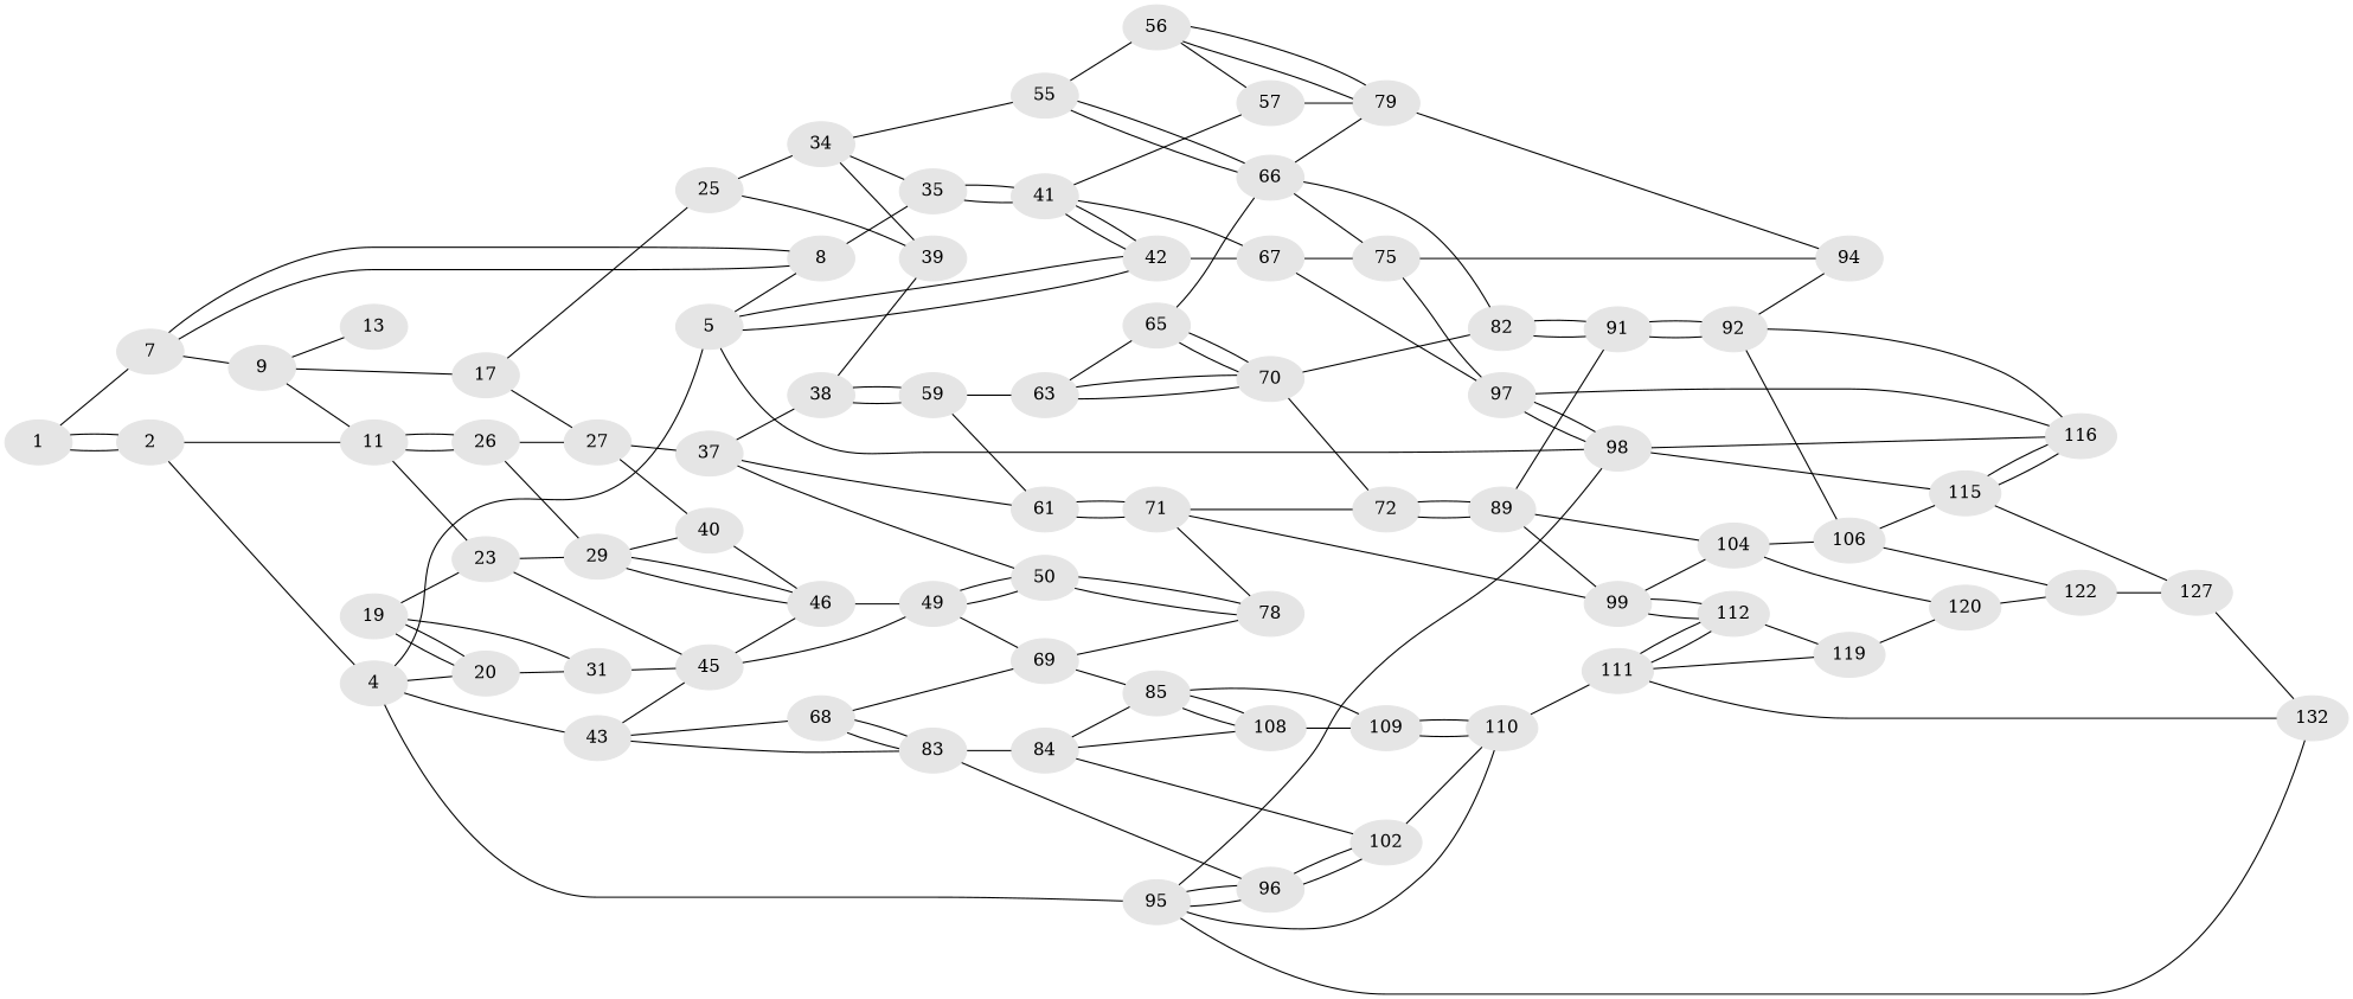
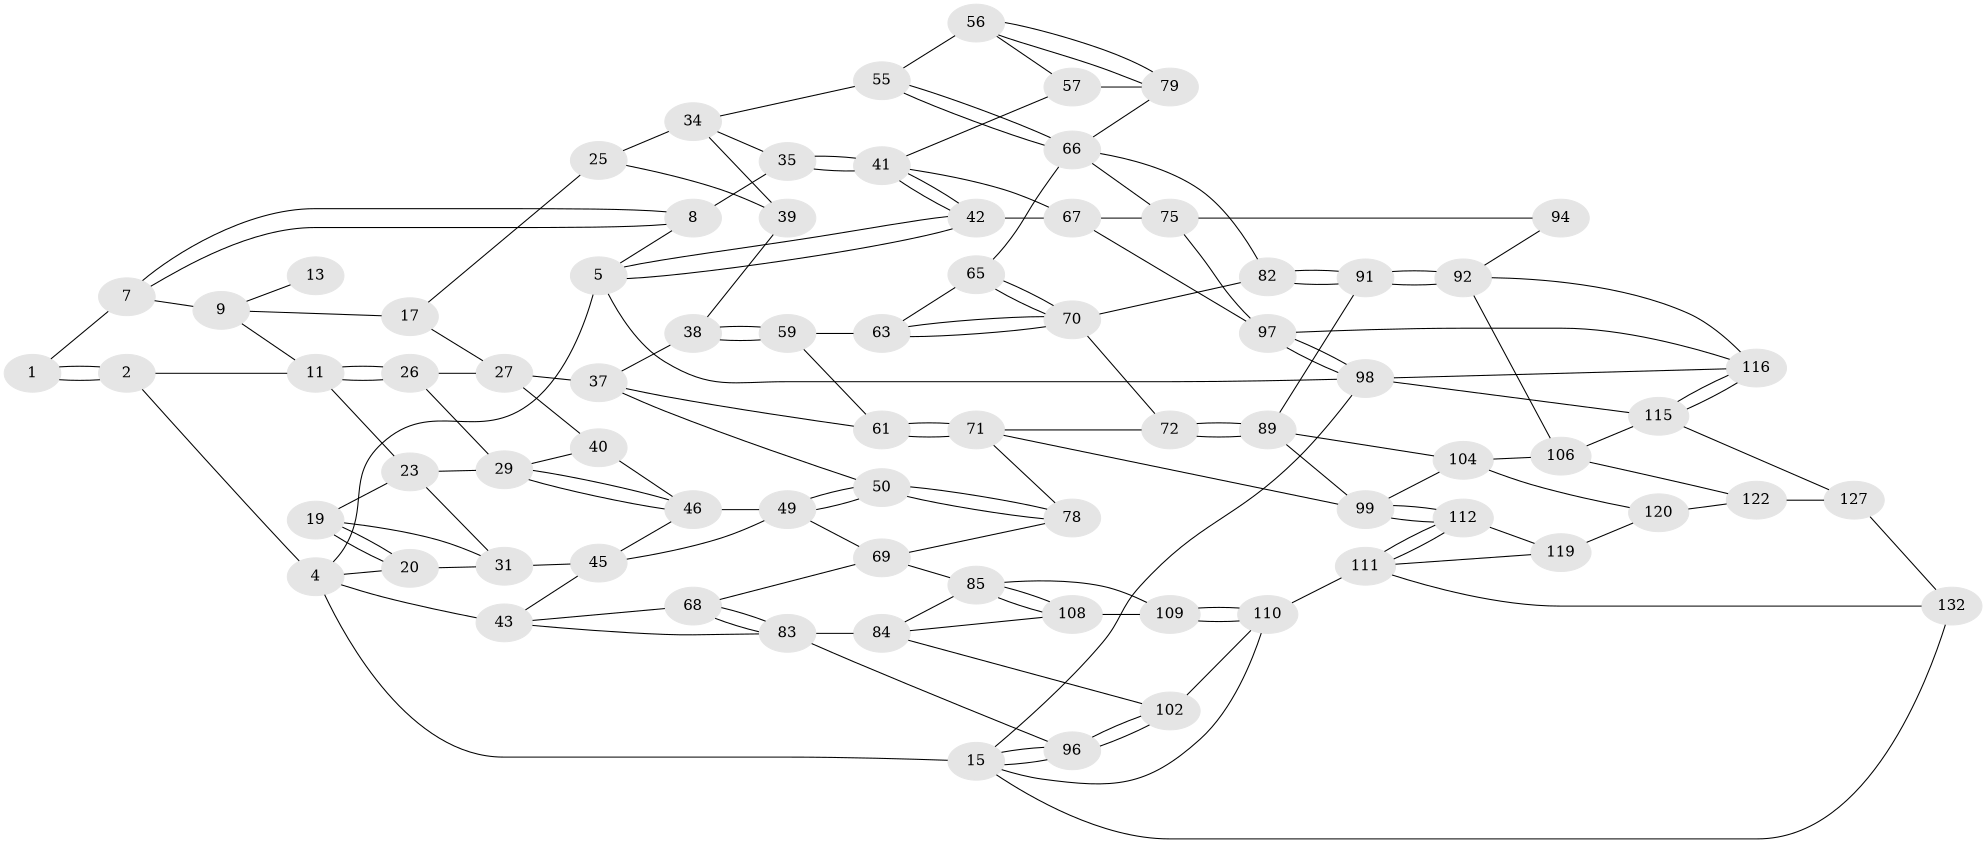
  graph {
    rankdir=LR
    node [color=gray90 style=filled]
    2 [super="+3"]
    1
    7
    4 [super="+21"]
    11 [super="+12"]
    8 [super="+15"]
    9 [super="+10"]
    5 [super="+6"]
    20
    43 [super="+44"]
-   95 [super="+131"]
+   95 [super="+131" label=15]
    23 [super="+28"]
    26
    42
    98 [super="+130"]
    31 [super="+32"]
    45 [super="+48"]
    68
    83 [super="+87"]
    96
    110 [super="+129"]
    132
    35
    67 [super="+76"]
    116 [super="+117"]
    115 [super="+128"]
    13 [super="+14"]
    17 [super="+24"]
    41 [super="+58"]
    25 [super="+33"]
    27 [super="+36"]
    29 [super="+30"]
    34 [super="+54"]
    39 [super="+53"]
    37 [super="+51"]
    40
    19 [super="+22"]
    46 [super="+47"]
    55
    38
    50
    61
    49 [super="+52"]
    56
    66 [super="+80"]
    57 [super="+74"]
    59 [super="+62"]
    78
    71 [super="+88"]
    63 [super="+64"]
    79 [super="+81"]
    75 [super="+101"]
    97 [super="+118"]
    69 [super="+77"]
    84 [super="+103"]
    85 [super="+86"]
    82
    94
    65
    70 [super="+73"]
    72
    99 [super="+100"]
    91
    108
    109 [super="+113"]
    89 [super="+90"]
    104 [super="+105"]
    112
    92 [super="+93"]
    102 [super="+114"]
    106 [super="+107"]
    120 [super="+121"]
    122 [super="+126"]
    111 [super="+125"]
    127
    119 [super="+123"]
    2 -- 4
    2 -- 11
    1 -- 2
    1 -- 2
    1 -- 7
    7 -- 8
    7 -- 8
    7 -- 9
    4 -- 5
    4 -- 20
    4 -- 43
    4 -- 95
    11 -- 23
    11 -- 26
    11 -- 26
    8 -- 35
    9 -- 11
    9 -- 13
    9 -- 17
    5 -- 8
    5 -- 42
    5 -- 42
    5 -- 98
    20 -- 31
    43 -- 45
    43 -- 68
    43 -- 83
    95 -- 98
    95 -- 96
    95 -- 96
    95 -- 110
    95 -- 132
-   23 -- 45
+   23 -- 31
    23 -- 29
    26 -- 27
    26 -- 29
    42 -- 67
    98 -- 116
    98 -- 115
    31 -- 45
    45 -- 46
    45 -- 49
    68 -- 83
    68 -- 83
    68 -- 69
    83 -- 96
    83 -- 84
    96 -- 102
    96 -- 102
    110 -- 111
    35 -- 41
    35 -- 41
    67 -- 75
    67 -- 97
    115 -- 116
    115 -- 116
    115 -- 127
    17 -- 25
    17 -- 27
    41 -- 42
    41 -- 42
    41 -- 67
    41 -- 57
    25 -- 34
    25 -- 39
    27 -- 37
    27 -- 40
    29 -- 40
    29 -- 46
    29 -- 46
    34 -- 35
    34 -- 39
    34 -- 55
    37 -- 38
    37 -- 50
    37 -- 61
    40 -- 46
    19 -- 20
    19 -- 20
    19 -- 23
    19 -- 31
    46 -- 49
    55 -- 56
    55 -- 66
    55 -- 66
    38 -- 39
    38 -- 59
    38 -- 59
    50 -- 78
    50 -- 78
    61 -- 71
    61 -- 71
    49 -- 50
    49 -- 50
    49 -- 69
    56 -- 57
    56 -- 79
    56 -- 79
    66 -- 79
    66 -- 75
    66 -- 82
    57 -- 79
    59 -- 61
    59 -- 63
    71 -- 78
    71 -- 72
    71 -- 99
    63 -- 65
    63 -- 70
    63 -- 70
-   79 -- 94
    75 -- 97
    75 -- 94
    97 -- 98
    97 -- 98
    97 -- 116
    69 -- 78
    69 -- 85
    84 -- 85
    84 -- 108
    84 -- 102
    85 -- 108
    85 -- 108
    85 -- 109
    82 -- 91
    82 -- 91
    65 -- 66
    65 -- 70
    65 -- 70
    70 -- 82
    70 -- 72
    72 -- 89
    72 -- 89
    99 -- 104
    99 -- 112
    99 -- 112
    91 -- 92
    91 -- 92
    108 -- 109
    109 -- 110
    109 -- 110
    89 -- 99
    89 -- 91
    89 -- 104
    104 -- 106
    104 -- 120
    112 -- 119
    92 -- 116
    92 -- 94
    92 -- 106
    102 -- 110
    106 -- 115
    106 -- 122
    120 -- 122
    122 -- 127
    111 -- 132
    111 -- 112
    111 -- 112
    111 -- 119
    127 -- 132
    119 -- 120
  }
